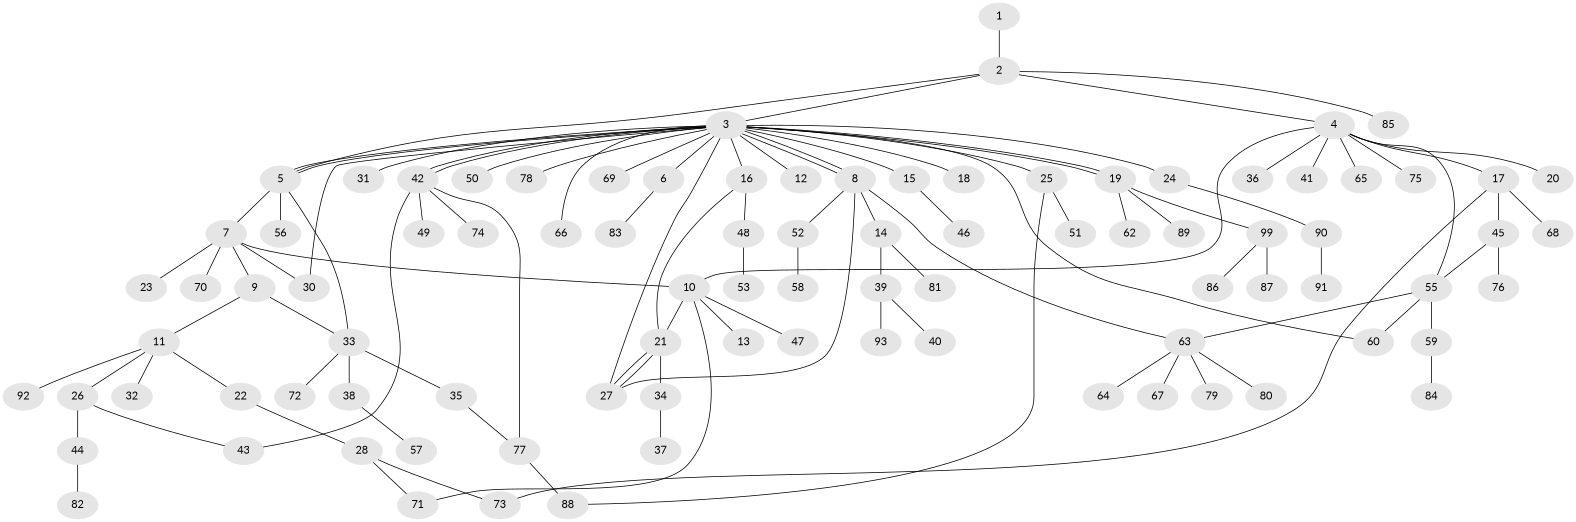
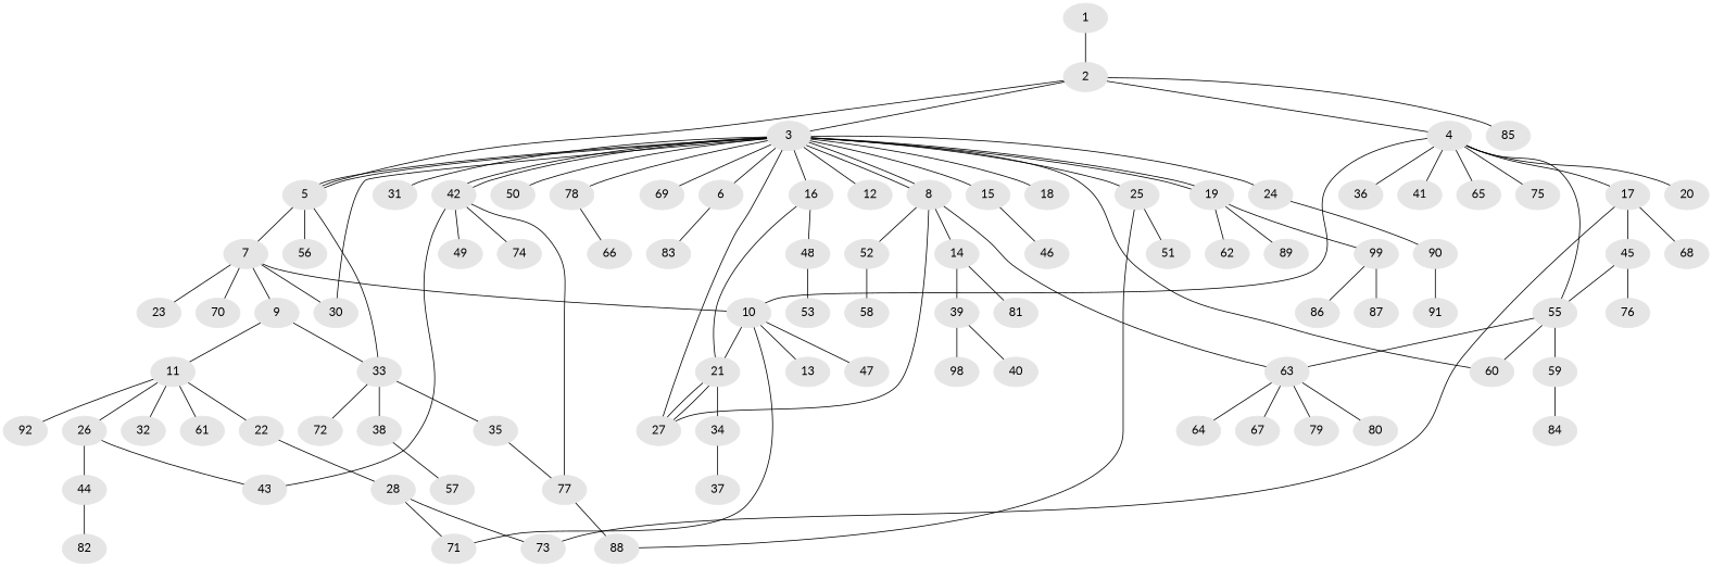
  graph {
    fontname=Lato
    node [color=gray90 fontname=Lato style=filled]
    edge [fontname=Lato]
    1
    2
    3
    4
    5
    85
    6
    8
    12
    15
    16
    18
    19
    24
    25
    27
    30
    31
    42
    50
    60
    66
    69
    78
    10
    17
    20
    36
    41
    55
    65
    75
    7
    33
    56
    83
    14
    52
    63
    46
    21
    48
    n43 [label=99]
    62
    89
    90
    51
    88
    43
    77
    49
    74
    13
    47
    71
    45
    68
    73
    59
    9
    23
    70
    35
    38
    72
    11
    39
    81
    58
    64
    67
    79
    80
    22
    26
    32
+   61
    92
    34
    28
    44
    40
-   93
+   93 [label=98]
    53
    76
    86
    87
    37
    91
    82
    57
    84
    1 -- 2
    2 -- 3
    2 -- 4
    2 -- 5
    2 -- 85
    3 -- 5
    3 -- 5
    3 -- 6
    3 -- 8
    3 -- 8
    3 -- 12
    3 -- 15
    3 -- 16
    3 -- 18
    3 -- 19
    3 -- 19
    3 -- 24
    3 -- 25
    3 -- 27
    3 -- 30
    3 -- 31
    3 -- 42
    3 -- 42
    3 -- 50
    3 -- 60
-   3 -- 66
+   78 -- 66
    3 -- 69
    3 -- 78
    4 -- 10
    4 -- 17
    4 -- 20
    4 -- 36
    4 -- 41
    4 -- 55
    4 -- 65
    4 -- 75
    5 -- 7
    5 -- 33
    5 -- 56
    6 -- 83
    8 -- 27
    8 -- 14
    8 -- 52
    8 -- 63
    15 -- 46
    16 -- 21
    16 -- 48
    19 -- n43
    19 -- 62
    19 -- 89
    24 -- 90
    25 -- 51
    25 -- 88
    42 -- 43
    42 -- 77
    42 -- 49
    42 -- 74
    10 -- 21
    10 -- 13
    10 -- 47
    10 -- 71
    17 -- 45
    17 -- 68
    17 -- 73
    55 -- 60
    55 -- 63
    55 -- 59
    7 -- 30
    7 -- 10
    7 -- 9
    7 -- 23
    7 -- 70
    33 -- 35
    33 -- 38
    33 -- 72
    14 -- 39
    14 -- 81
    52 -- 58
    63 -- 64
    63 -- 67
    63 -- 79
    63 -- 80
    21 -- 27
    21 -- 27
    21 -- 34
    48 -- 53
    n43 -- 86
    n43 -- 87
    90 -- 91
    77 -- 88
    45 -- 55
    45 -- 76
    59 -- 84
    9 -- 33
    9 -- 11
    35 -- 77
    38 -- 57
    11 -- 22
    11 -- 26
    11 -- 32
+   11 -- 61
    11 -- 92
    39 -- 40
    39 -- 93
    22 -- 28
    26 -- 43
    26 -- 44
    34 -- 37
    28 -- 71
    28 -- 73
    44 -- 82
  }
